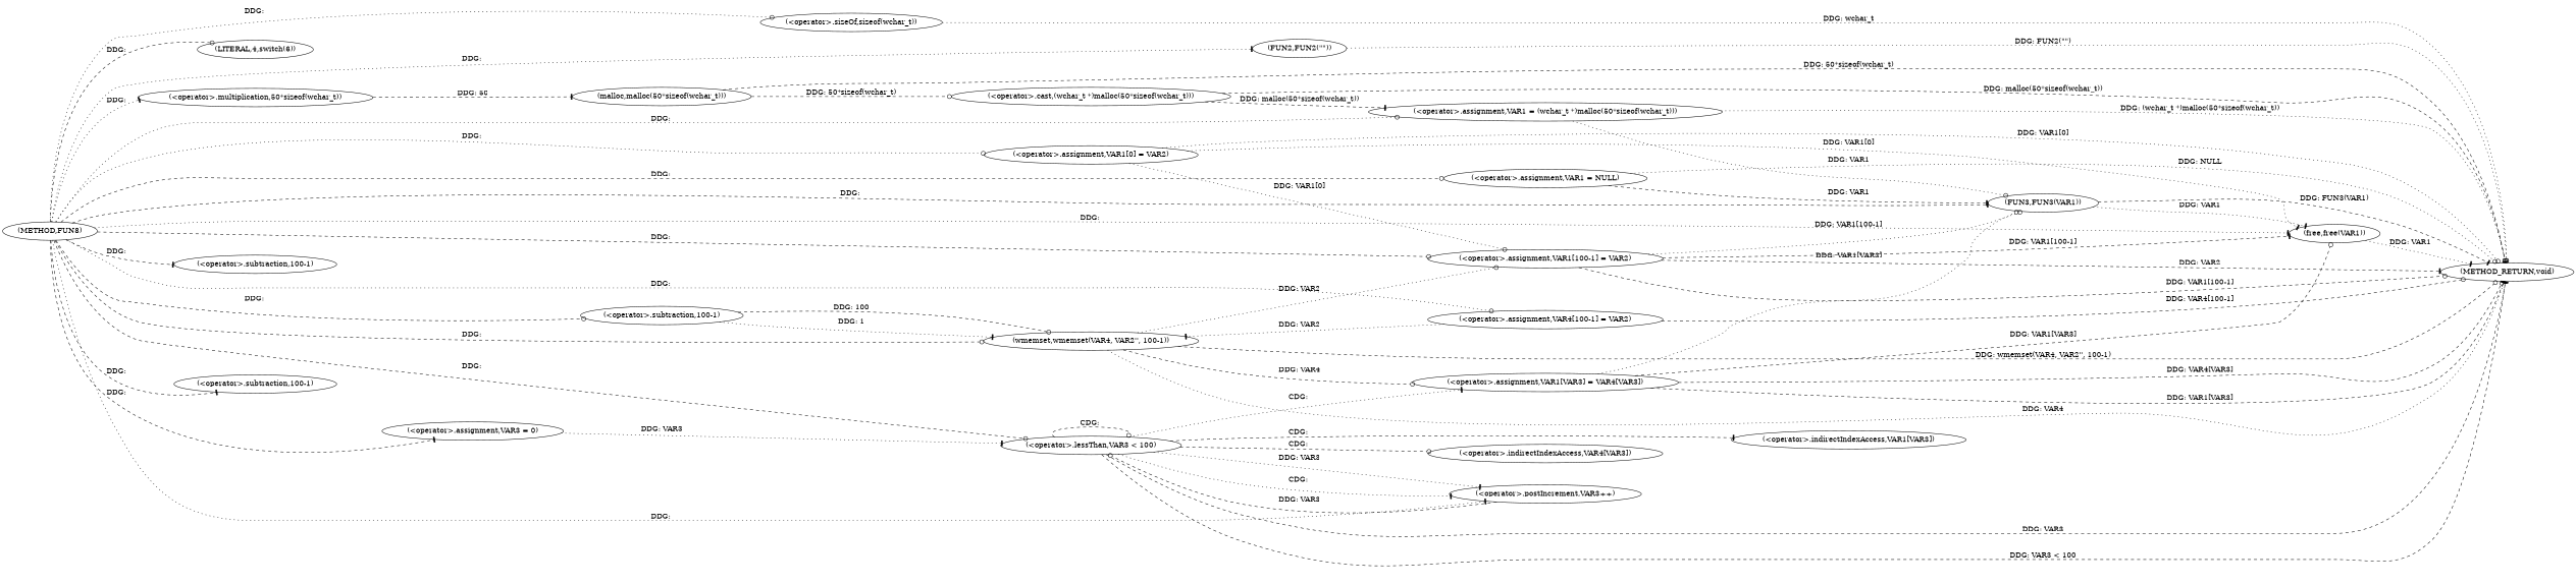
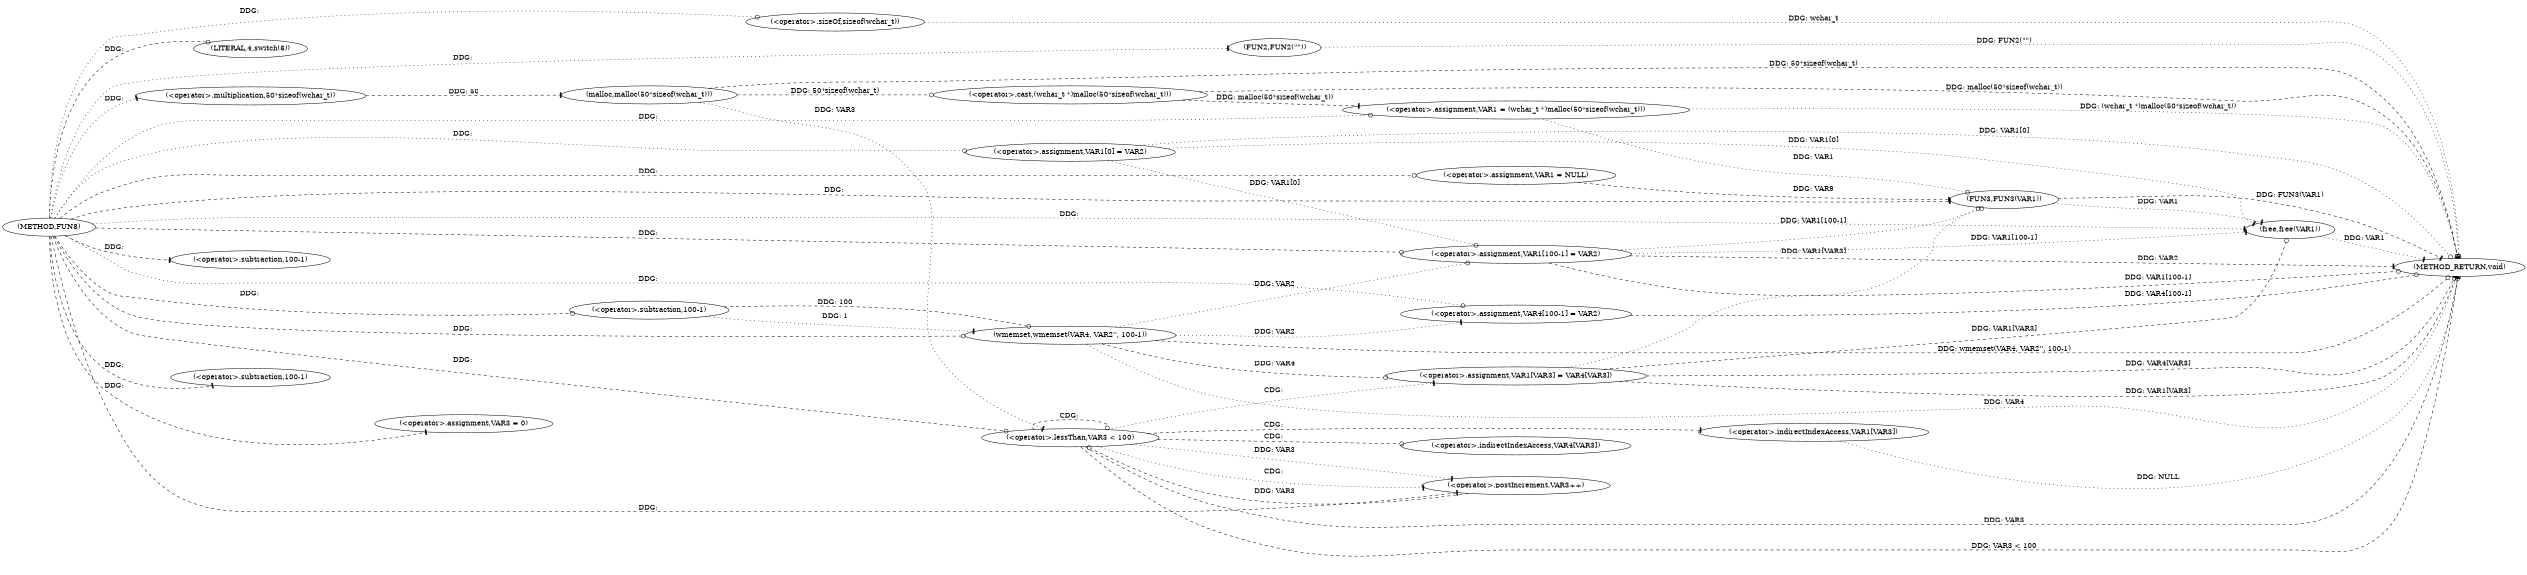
  digraph {
    rankdir=LR
    edge [arrowhead=odot style=dashed]
    n1 [label="(METHOD,FUN8)"]
    n2 [label="(<operator>.assignment,VAR1 = NULL)"]
    n3 [label="(LITERAL,4,switch(6))"]
    n4 [label="(<operator>.assignment,VAR1 = (wchar_t *)malloc(50*sizeof(wchar_t)))"]
    n5 [label="(<operator>.multiplication,50*sizeof(wchar_t))"]
    n6 [label="(<operator>.sizeOf,sizeof(wchar_t))"]
    n7 [label="(<operator>.assignment,VAR1[0] = VAR2)"]
    n8 [label="(FUN2,FUN2(\"\"))"]
    n9 [label="(wmemset,wmemset(VAR4, VAR2'', 100-1))"]
    n10 [label="(<operator>.subtraction,100-1)"]
    n11 [label="(<operator>.assignment,VAR4[100-1] = VAR2)"]
    n12 [label="(<operator>.subtraction,100-1)"]
    n13 [label="(<operator>.assignment,VAR3 = 0)"]
    n14 [label="(<operator>.lessThan,VAR3 < 100)"]
    n15 [label="(<operator>.postIncrement,VAR3++)"]
    n16 [label="(<operator>.assignment,VAR1[100-1] = VAR2)"]
    n17 [label="(<operator>.subtraction,100-1)"]
    n18 [label="(FUN3,FUN3(VAR1))"]
    n19 [label="(free,free(VAR1))"]
    n20 [label="(METHOD_RETURN,void)"]
    n21 [label="(malloc,malloc(50*sizeof(wchar_t)))"]
    n22 [label="(<operator>.assignment,VAR1[VAR3] = VAR4[VAR3])"]
    n23 [label="(<operator>.indirectIndexAccess,VAR1[VAR3])"]
    n24 [label="(<operator>.indirectIndexAccess,VAR4[VAR3])"]
    n25 [label="(<operator>.cast,(wchar_t *)malloc(50*sizeof(wchar_t)))"]
    n1 -> n2 [label="DDG: "]
    n1 -> n3 [label="DDG: "]
    n1 -> n4 [label="DDG: " style=dotted]
    n1 -> n5 [arrowhead=tee label="DDG: " style=dotted]
    n1 -> n6 [label="DDG: " style=dotted]
    n1 -> n7 [label="DDG: " style=dotted]
    n1 -> n8 [arrowhead=tee label="DDG: " style=dotted]
    n1 -> n9 [label="DDG: "]
    n1 -> n10 [label="DDG: "]
    n1 -> n11 [label="DDG: " style=dotted]
    n1 -> n12 [arrowhead=tee label="DDG: "]
    n1 -> n13 [arrowhead=tee label="DDG: "]
    n1 -> n14 [label="DDG: "]
-   n1 -> n15 [arrowhead=tee label="DDG: " style=dotted]
+   n1 -> n15 [arrowhead=tee label="DDG: "]
    n1 -> n16 [label="DDG: "]
    n1 -> n17 [arrowhead=tee label="DDG: "]
    n1 -> n18 [arrowhead=tee label="DDG: "]
    n1 -> n19 [arrowhead=tee label="DDG: " style=dotted]
-   n2 -> n18 [arrowhead=tee label="DDG: VAR1"]
-   n2 -> n20 [label="DDG: NULL" style=dotted]
+   n2 -> n18 [arrowhead=tee label="DDG: VAR9"]
+   n23 -> n20 [label="DDG: NULL" style=dotted]
    n4 -> n18 [label="DDG: VAR1" style=dotted]
    n4 -> n20 [label="DDG: (wchar_t *)malloc(50*sizeof(wchar_t))" style=dotted]
    n5 -> n21 [arrowhead=tee label="DDG: 50"]
    n6 -> n20 [label="DDG: wchar_t" style=dotted]
    n7 -> n16 [label="DDG: VAR1[0]" style=dotted]
    n7 -> n19 [arrowhead=tee label="DDG: VAR1[0]" style=dotted]
    n7 -> n20 [label="DDG: VAR1[0]" style=dotted]
    n8 -> n20 [label="DDG: FUN2(\"\")" style=dotted]
-   n11 -> n9 [arrowhead=tee label="DDG: VAR2" style=dotted]
+   n9 -> n11 [arrowhead=tee label="DDG: VAR2" style=dotted]
    n9 -> n16 [label="DDG: VAR2" style=dotted]
    n9 -> n20 [label="DDG: wmemset(VAR4, VAR2'', 100-1)"]
    n9 -> n20 [arrowhead=tee label="DDG: VAR4" style=dotted]
    n9 -> n22 [label="DDG: VAR4"]
    n10 -> n9 [label="DDG: 100"]
    n10 -> n9 [arrowhead=tee label="DDG: 1" style=dotted]
    n11 -> n20 [label="DDG: VAR4[100-1]"]
-   n13 -> n14 [arrowhead=tee label="DDG: VAR3" style=dotted]
+   n21 -> n14 [arrowhead=tee label="DDG: VAR3" style=dotted]
    n14 -> n14 [label="CDG: "]
    n14 -> n15 [arrowhead=tee label="DDG: VAR3" style=dotted]
    n14 -> n15 [arrowhead=tee label="CDG: " style=dotted]
    n14 -> n20 [arrowhead=tee label="DDG: VAR3 < 100"]
    n14 -> n20 [arrowhead=tee label="DDG: VAR3"]
    n14 -> n22 [arrowhead=tee label="CDG: " style=dotted]
    n14 -> n23 [arrowhead=tee label="CDG: "]
    n14 -> n24 [label="CDG: "]
    n15 -> n14 [label="DDG: VAR3"]
    n16 -> n18 [label="DDG: VAR1[100-1]" style=dotted]
-   n16 -> n19 [arrowhead=tee label="DDG: VAR1[100-1]"]
+   n16 -> n19 [arrowhead=tee label="DDG: VAR1[100-1]" style=dotted]
    n16 -> n20 [arrowhead=tee label="DDG: VAR2"]
    n16 -> n20 [label="DDG: VAR1[100-1]"]
    n18 -> n19 [arrowhead=tee label="DDG: VAR1" style=dotted]
    n18 -> n20 [arrowhead=tee label="DDG: FUN3(VAR1)"]
    n19 -> n20 [arrowhead=tee label="DDG: VAR1" style=dotted]
    n21 -> n20 [arrowhead=tee label="DDG: 50*sizeof(wchar_t)"]
    n21 -> n25 [label="DDG: 50*sizeof(wchar_t)"]
    n22 -> n18 [label="DDG: VAR1[VAR3]" style=dotted]
    n22 -> n19 [label="DDG: VAR1[VAR3]"]
    n22 -> n20 [label="DDG: VAR4[VAR3]"]
    n22 -> n20 [arrowhead=tee label="DDG: VAR1[VAR3]"]
    n25 -> n4 [arrowhead=tee label="DDG: malloc(50*sizeof(wchar_t))"]
    n25 -> n20 [label="DDG: malloc(50*sizeof(wchar_t))"]
  }
